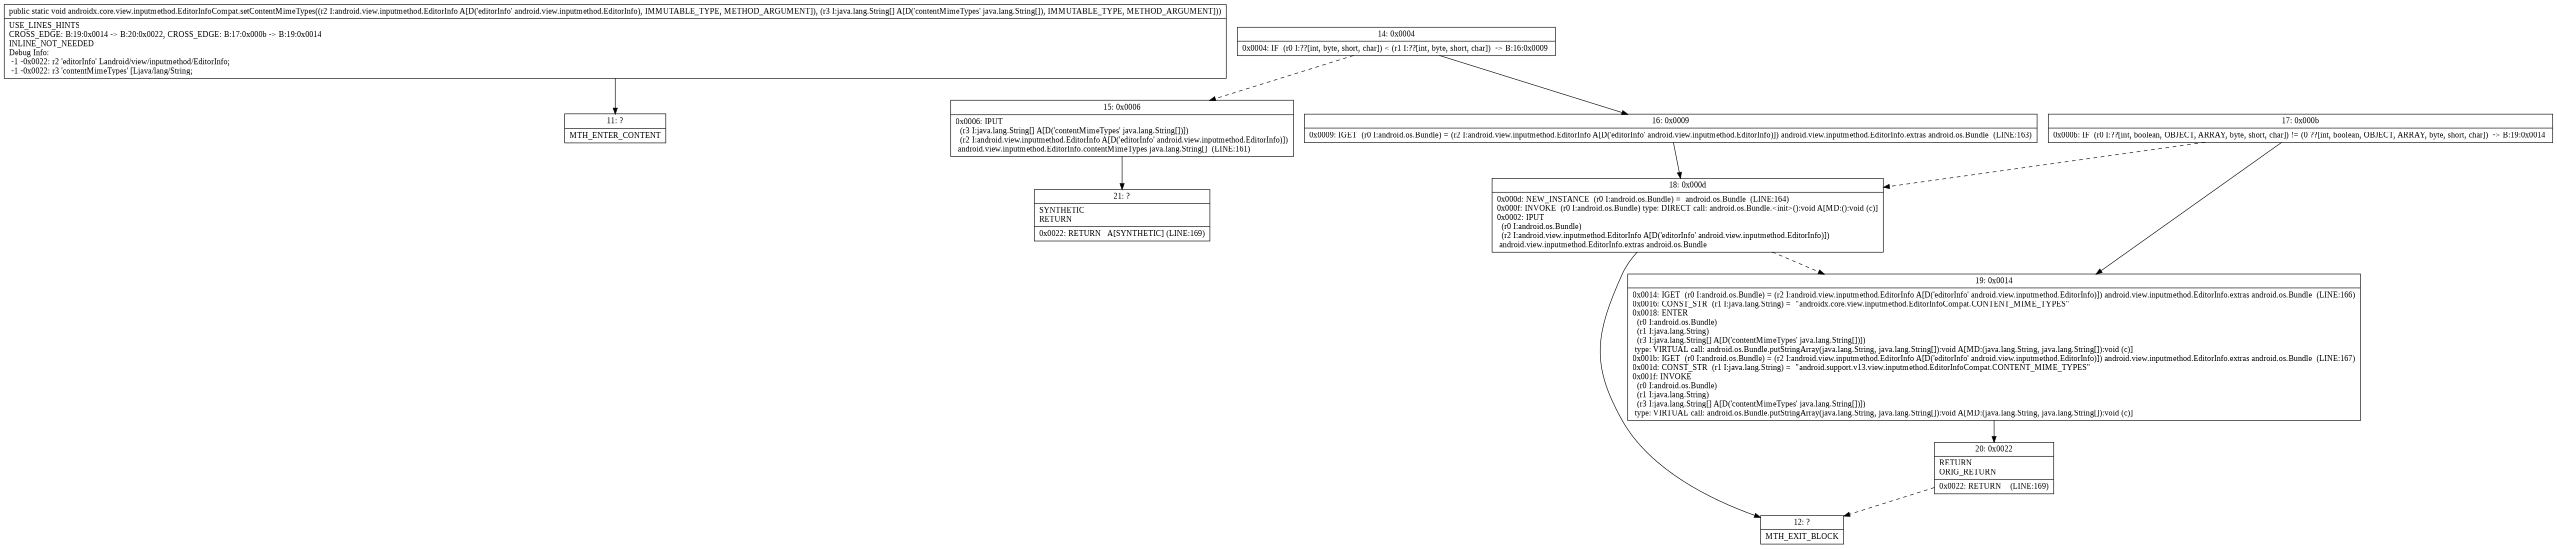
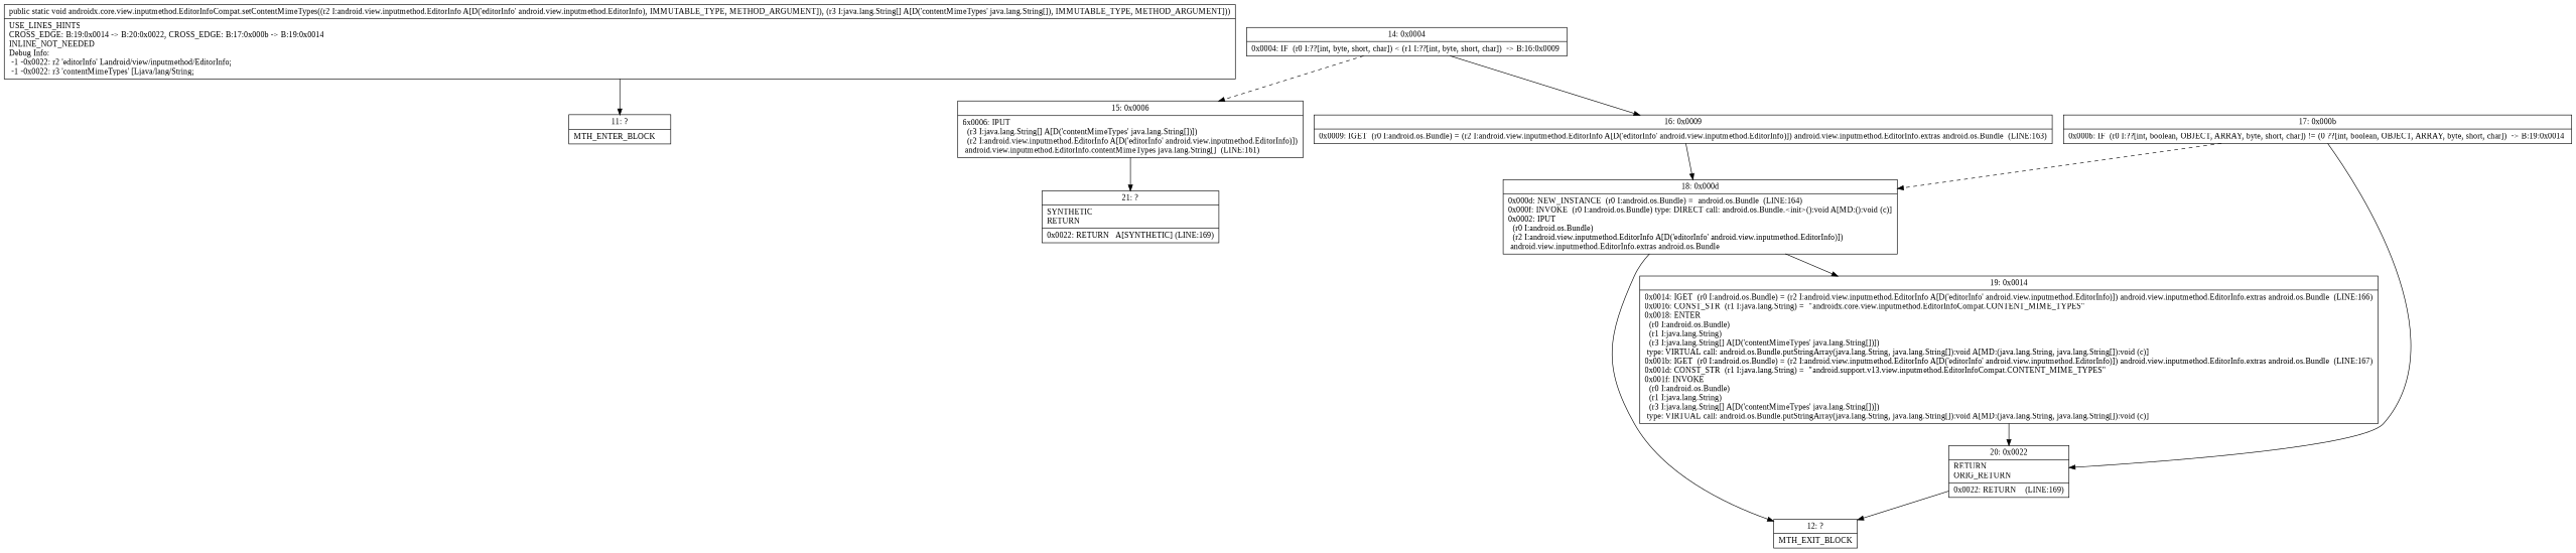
  digraph {
    fontname="Liberation Serif"
    node [fontname="Liberation Serif" shape=record]
    edge [fontname="Liberation Serif"]
-   n1 [label="{11\:\ ?|MTH_ENTER_CONTENT\l}"]
+   n1 [label="{11\:\ ?|MTH_ENTER_BLOCK\l}"]
    n2 [label="{14\:\ 0x0004|0x0004: IF  (r0 I:??[int, byte, short, char]) \< (r1 I:??[int, byte, short, char])  \-\> B:16:0x0009 \l}"]
-   n3 [label="{15\:\ 0x0006|0x0006: IPUT  \l  (r3 I:java.lang.String[] A[D('contentMimeTypes' java.lang.String[])])\l  (r2 I:android.view.inputmethod.EditorInfo A[D('editorInfo' android.view.inputmethod.EditorInfo)])\l android.view.inputmethod.EditorInfo.contentMimeTypes java.lang.String[]  (LINE:161)\l}"]
+   n3 [label="{15\:\ 0x0006|6x0006: IPUT  \l  (r3 I:java.lang.String[] A[D('contentMimeTypes' java.lang.String[])])\l  (r2 I:android.view.inputmethod.EditorInfo A[D('editorInfo' android.view.inputmethod.EditorInfo)])\l android.view.inputmethod.EditorInfo.contentMimeTypes java.lang.String[]  (LINE:161)\l}"]
    n4 [label="{16\:\ 0x0009|0x0009: IGET  (r0 I:android.os.Bundle) = (r2 I:android.view.inputmethod.EditorInfo A[D('editorInfo' android.view.inputmethod.EditorInfo)]) android.view.inputmethod.EditorInfo.extras android.os.Bundle  (LINE:163)\l}"]
    n5 [label="{21\:\ ?|SYNTHETIC\lRETURN\l|0x0022: RETURN   A[SYNTHETIC] (LINE:169)\l}"]
    n6 [label="{18\:\ 0x000d|0x000d: NEW_INSTANCE  (r0 I:android.os.Bundle) =  android.os.Bundle  (LINE:164)\l0x000f: INVOKE  (r0 I:android.os.Bundle) type: DIRECT call: android.os.Bundle.\<init\>():void A[MD:():void (c)]\l0x0002: IPUT  \l  (r0 I:android.os.Bundle)\l  (r2 I:android.view.inputmethod.EditorInfo A[D('editorInfo' android.view.inputmethod.EditorInfo)])\l android.view.inputmethod.EditorInfo.extras android.os.Bundle \l}"]
    n7 [label="{12\:\ ?|MTH_EXIT_BLOCK\l}"]
    n8 [label="{17\:\ 0x000b|0x000b: IF  (r0 I:??[int, boolean, OBJECT, ARRAY, byte, short, char]) != (0 ??[int, boolean, OBJECT, ARRAY, byte, short, char])  \-\> B:19:0x0014 \l}"]
    n9 [label="{19\:\ 0x0014|0x0014: IGET  (r0 I:android.os.Bundle) = (r2 I:android.view.inputmethod.EditorInfo A[D('editorInfo' android.view.inputmethod.EditorInfo)]) android.view.inputmethod.EditorInfo.extras android.os.Bundle  (LINE:166)\l0x0016: CONST_STR  (r1 I:java.lang.String) =  \"androidx.core.view.inputmethod.EditorInfoCompat.CONTENT_MIME_TYPES\" \l0x0018: ENTER  \l  (r0 I:android.os.Bundle)\l  (r1 I:java.lang.String)\l  (r3 I:java.lang.String[] A[D('contentMimeTypes' java.lang.String[])])\l type: VIRTUAL call: android.os.Bundle.putStringArray(java.lang.String, java.lang.String[]):void A[MD:(java.lang.String, java.lang.String[]):void (c)]\l0x001b: IGET  (r0 I:android.os.Bundle) = (r2 I:android.view.inputmethod.EditorInfo A[D('editorInfo' android.view.inputmethod.EditorInfo)]) android.view.inputmethod.EditorInfo.extras android.os.Bundle  (LINE:167)\l0x001d: CONST_STR  (r1 I:java.lang.String) =  \"android.support.v13.view.inputmethod.EditorInfoCompat.CONTENT_MIME_TYPES\" \l0x001f: INVOKE  \l  (r0 I:android.os.Bundle)\l  (r1 I:java.lang.String)\l  (r3 I:java.lang.String[] A[D('contentMimeTypes' java.lang.String[])])\l type: VIRTUAL call: android.os.Bundle.putStringArray(java.lang.String, java.lang.String[]):void A[MD:(java.lang.String, java.lang.String[]):void (c)]\l}"]
    n10 [label="{20\:\ 0x0022|RETURN\lORIG_RETURN\l|0x0022: RETURN    (LINE:169)\l}"]
    n11 [label="{public static void androidx.core.view.inputmethod.EditorInfoCompat.setContentMimeTypes((r2 I:android.view.inputmethod.EditorInfo A[D('editorInfo' android.view.inputmethod.EditorInfo), IMMUTABLE_TYPE, METHOD_ARGUMENT]), (r3 I:java.lang.String[] A[D('contentMimeTypes' java.lang.String[]), IMMUTABLE_TYPE, METHOD_ARGUMENT]))  | USE_LINES_HINTS\lCROSS_EDGE: B:19:0x0014 \-\> B:20:0x0022, CROSS_EDGE: B:17:0x000b \-\> B:19:0x0014\lINLINE_NOT_NEEDED\lDebug Info:\l  \-1 \-0x0022: r2 'editorInfo' Landroid\/view\/inputmethod\/EditorInfo;\l  \-1 \-0x0022: r3 'contentMimeTypes' [Ljava\/lang\/String;\l}"]
    n2 -> n3 [style=dashed]
    n2 -> n4
    n3 -> n5
    n4 -> n6
    n6 -> n7
-   n6 -> n9 [style=dashed]
+   n6 -> n9
    n8 -> n6 [style=dashed]
-   n8 -> n9
+   n8 -> n10
    n9 -> n10
-   n10 -> n7 [style=dashed]
+   n10 -> n7
    n11 -> n1
  }
